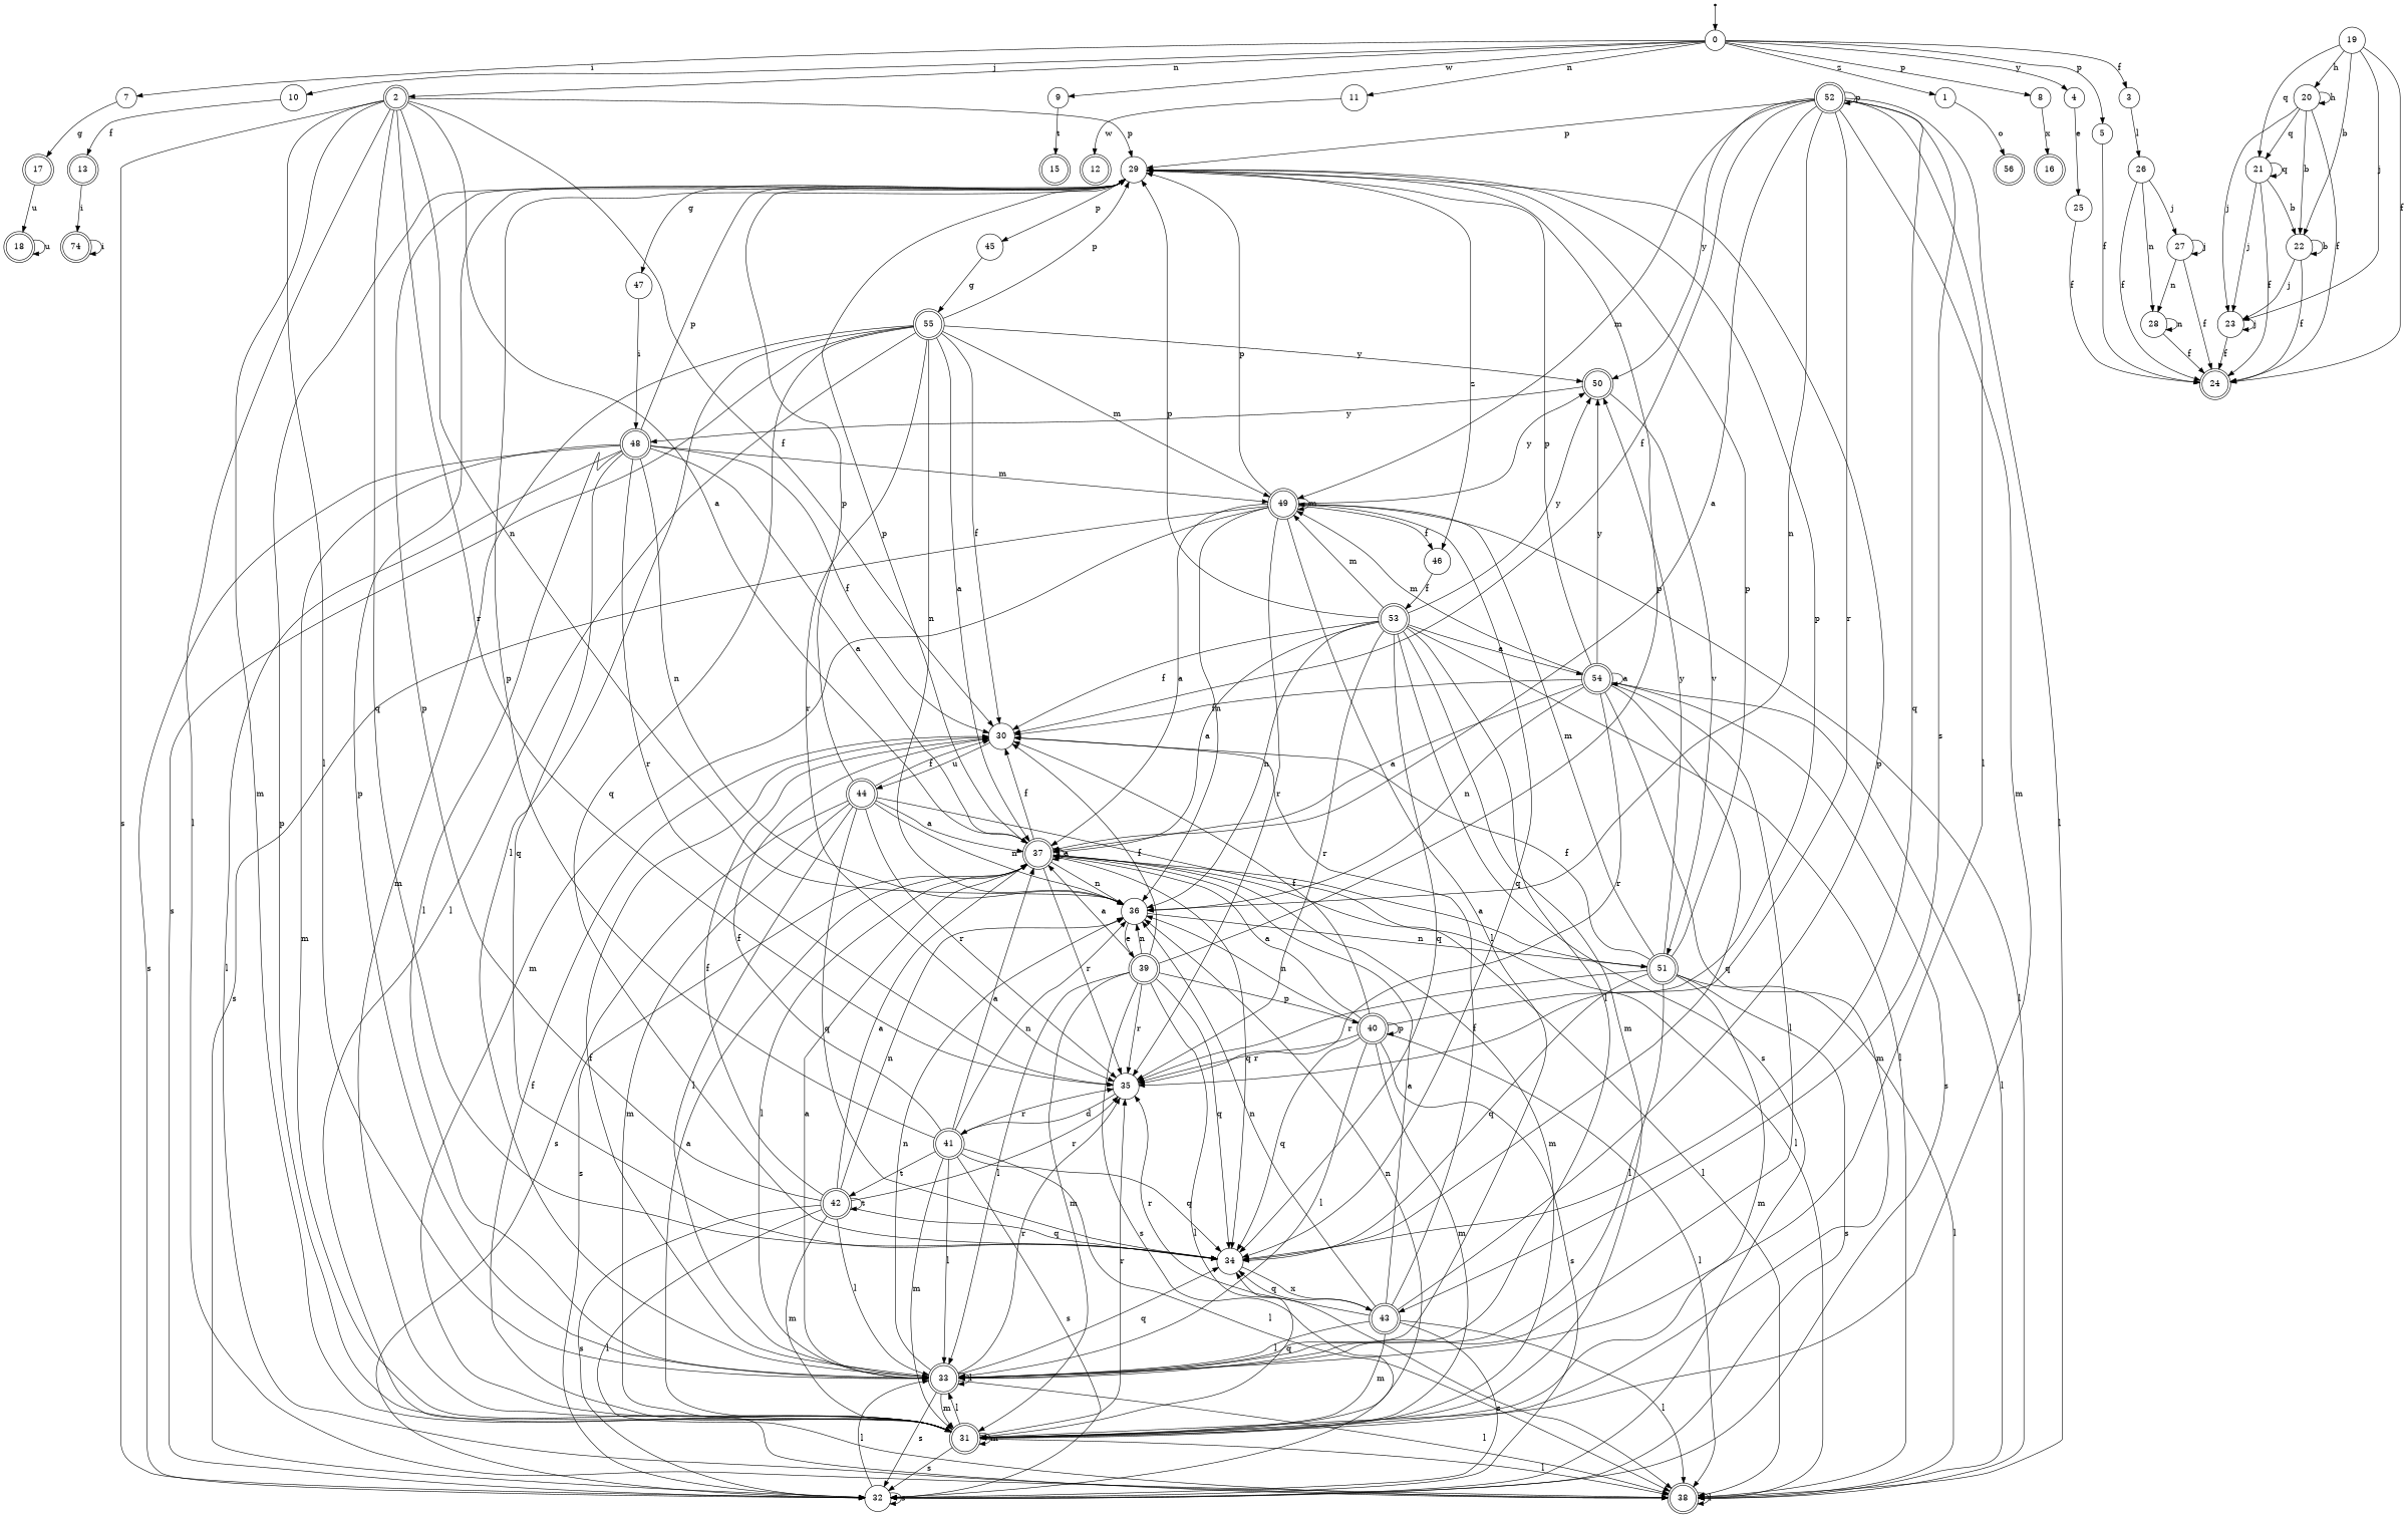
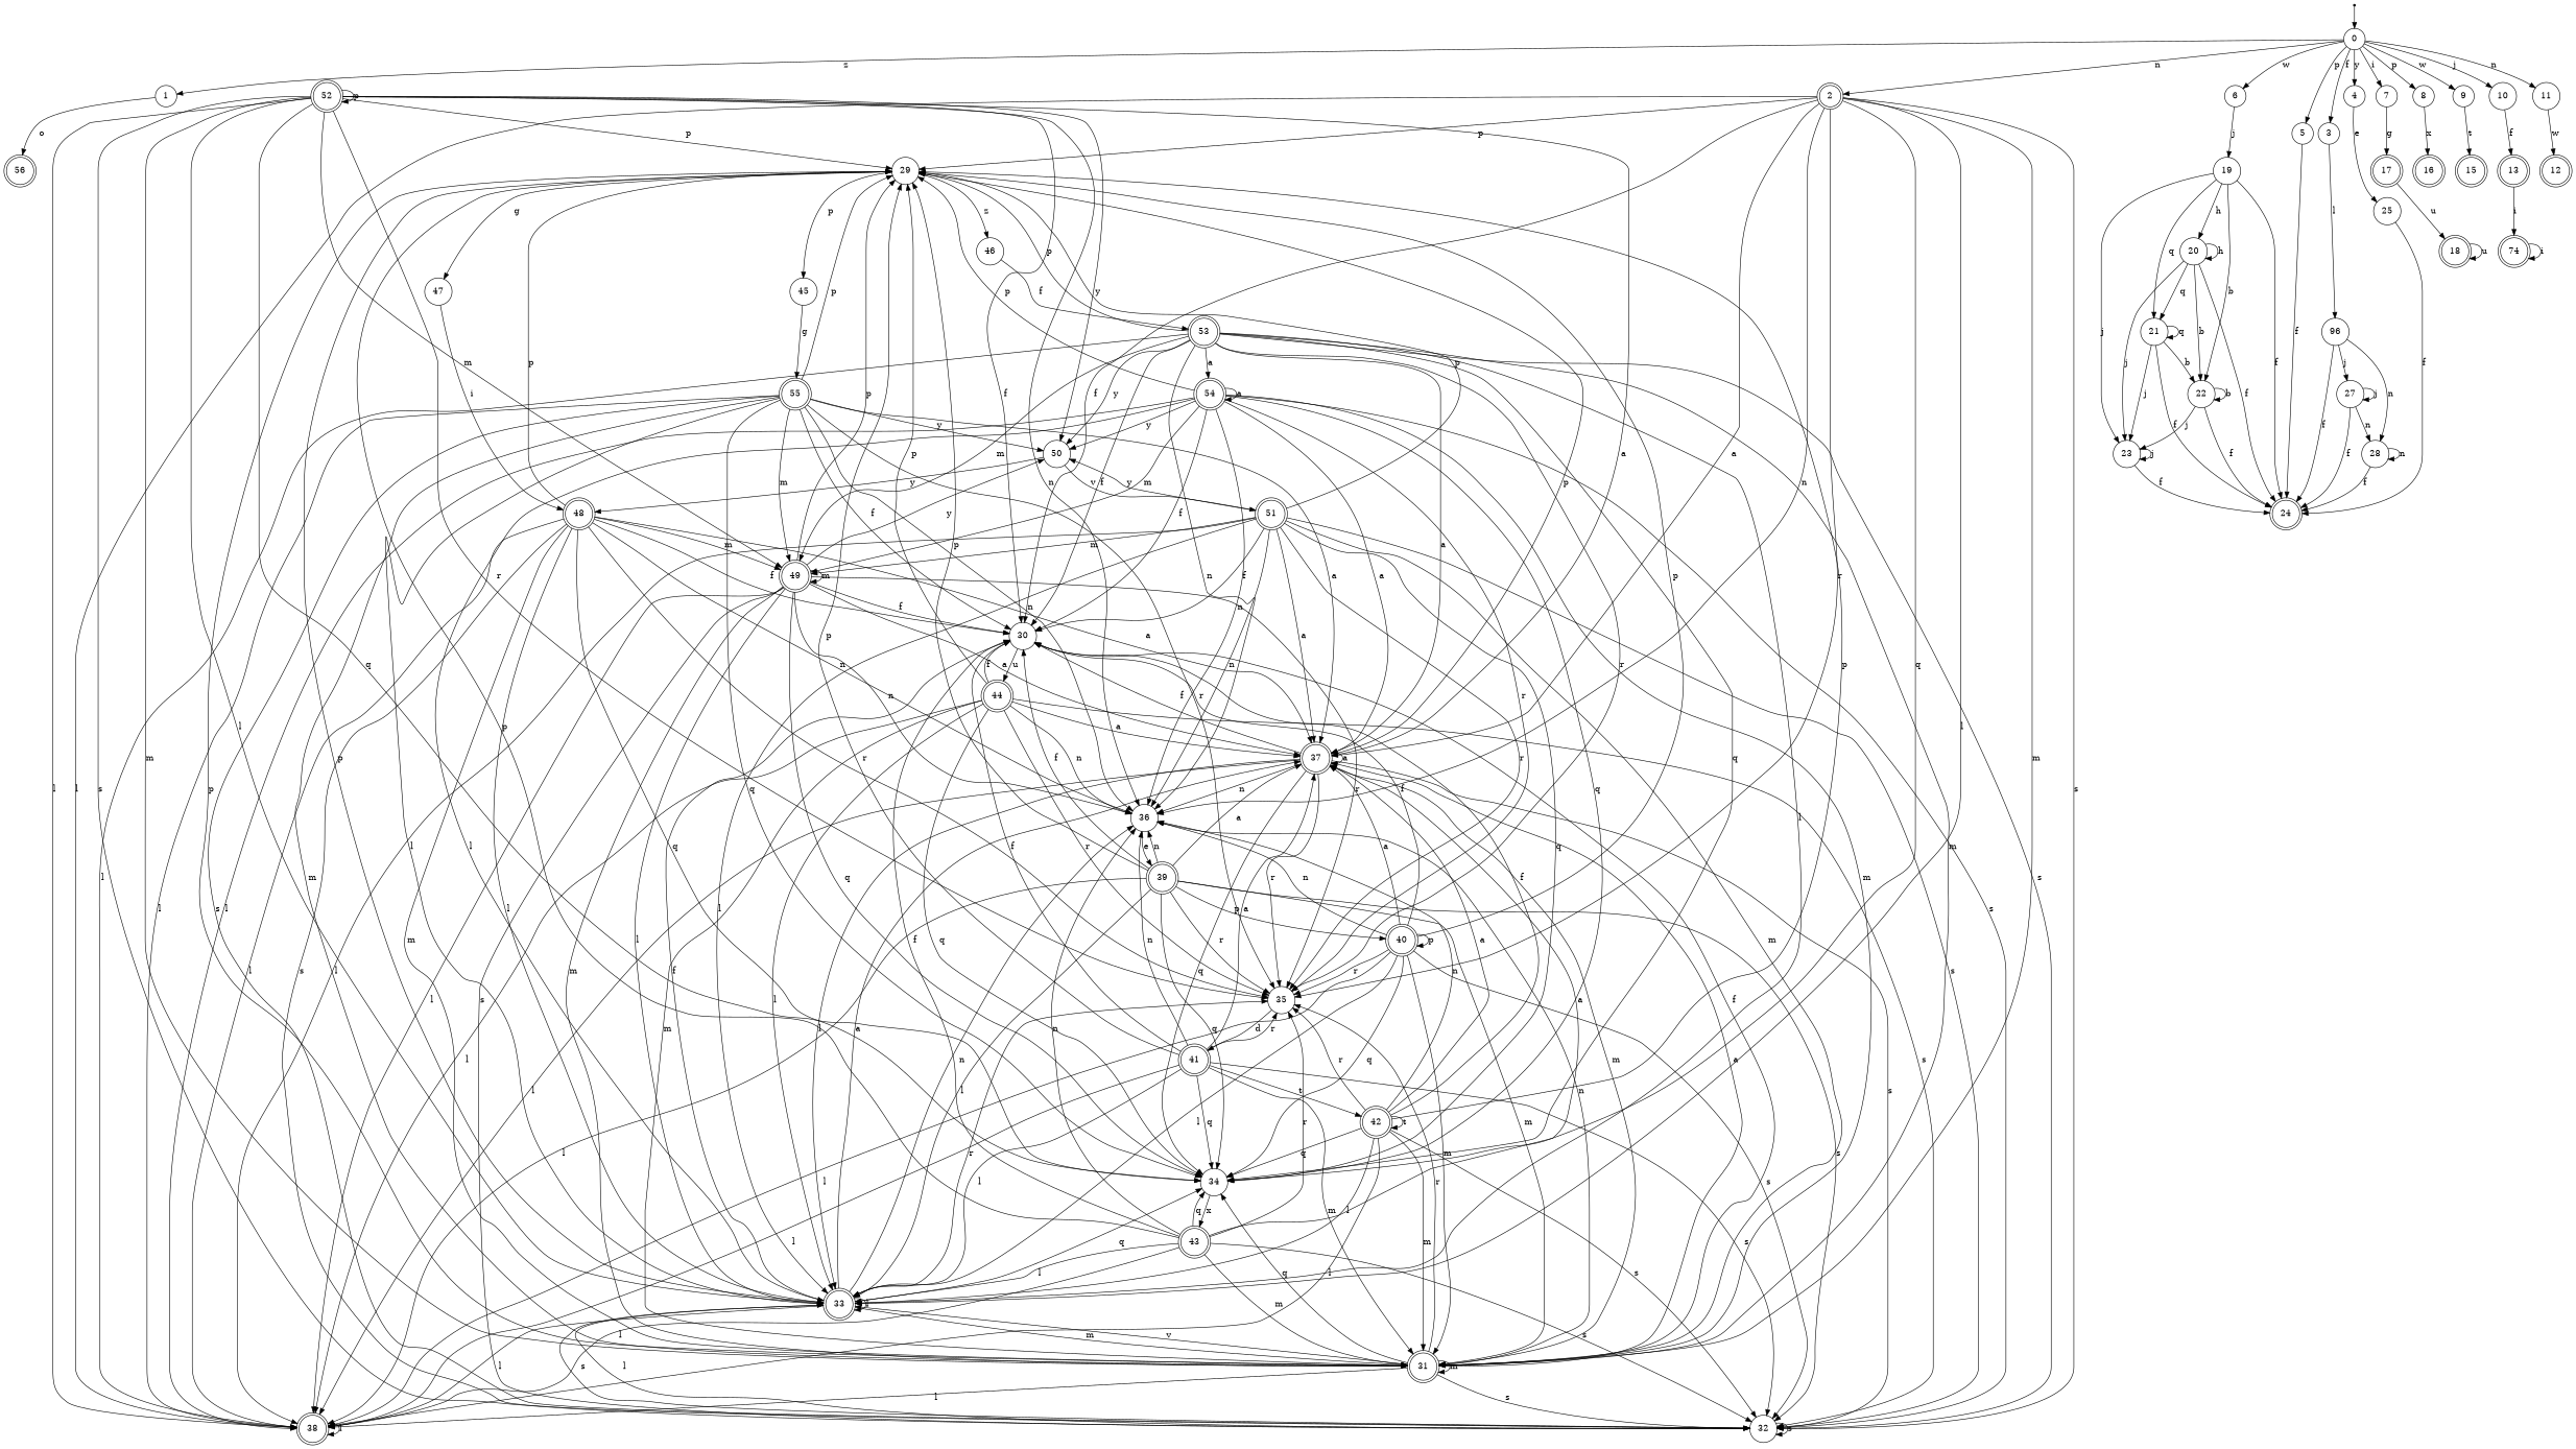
  digraph {
    rankdir=TB
    node [shape=circle]
    dummy0 [shape=point]
    0
    1
    2 [shape=doublecircle]
    3
    4
    5
+   6
    7
    8
    9
    10
    11
    56 [shape=doublecircle]
    29
    30
    31 [shape=doublecircle]
    32
    33 [shape=doublecircle]
    34
    35
    36
    37 [shape=doublecircle]
    38 [shape=doublecircle]
-   26
+   26 [label=96]
    25
    24 [shape=doublecircle]
    19
    17 [shape=doublecircle]
    16 [shape=doublecircle]
    15 [shape=doublecircle]
    13 [shape=doublecircle]
    12 [shape=doublecircle]
    45
    46
    47
    44 [shape=doublecircle]
    43 [shape=doublecircle]
    41 [shape=doublecircle]
    39 [shape=doublecircle]
    27
    28
    20
    21
    22
    23
    18 [shape=doublecircle]
    n48 [label=74 shape=doublecircle]
    55 [shape=doublecircle]
    53 [shape=doublecircle]
    48 [shape=doublecircle]
    42 [shape=doublecircle]
    40 [shape=doublecircle]
    49 [shape=doublecircle]
-   50 [shape=doublecircle]
+   50
    54 [shape=doublecircle]
    51 [shape=doublecircle]
    52 [shape=doublecircle]
    dummy0 -> 0
    0 -> 1 [label=z]
    0 -> 2 [label=n]
    0 -> 3 [label=f]
    0 -> 4 [label=y]
    0 -> 5 [label=p]
+   0 -> 6 [label=w]
    0 -> 7 [label=i]
    0 -> 8 [label=p]
    0 -> 9 [label=w]
    0 -> 10 [label=j]
    0 -> 11 [label=n]
    1 -> 56 [label=o]
    2 -> 29 [label=p]
    2 -> 30 [label=f]
    2 -> 31 [label=m]
    2 -> 32 [label=s]
    2 -> 33 [label=l]
    2 -> 34 [label=q]
    2 -> 35 [label=r]
    2 -> 36 [label=n]
    2 -> 37 [label=a]
    2 -> 38 [label=l]
    3 -> 26 [label=l]
    4 -> 25 [label=e]
    5 -> 24 [label=f]
+   6 -> 19 [label=j]
    7 -> 17 [label=g]
    8 -> 16 [label=x]
    9 -> 15 [label=t]
    10 -> 13 [label=f]
    11 -> 12 [label=w]
    29 -> 45 [label=p]
    29 -> 46 [label=z]
    29 -> 47 [label=g]
    30 -> 44 [label=u]
    31 -> 29 [label=p]
    31 -> 30 [label=f]
    31 -> 31 [label=m]
    31 -> 32 [label=s]
-   31 -> 33 [label=l]
+   31 -> 33 [label=v]
    31 -> 34 [label=q]
    31 -> 35 [label=r]
    31 -> 36 [label=n]
    31 -> 37 [label=a]
    31 -> 38 [label=l]
    32 -> 32 [label=s]
    32 -> 33 [label=l]
    33 -> 29 [label=p]
    33 -> 30 [label=f]
    33 -> 31 [label=m]
    33 -> 32 [label=s]
    33 -> 33 [label=l]
    33 -> 34 [label=q]
    33 -> 35 [label=r]
    33 -> 36 [label=n]
    33 -> 37 [label=a]
    33 -> 38 [label=l]
    34 -> 43 [label=x]
    35 -> 41 [label=d]
    36 -> 39 [label=e]
    37 -> 29 [label=p]
    37 -> 30 [label=f]
    37 -> 31 [label=m]
    37 -> 32 [label=s]
    37 -> 33 [label=l]
    37 -> 34 [label=q]
    37 -> 35 [label=r]
    37 -> 36 [label=n]
    37 -> 37 [label=a]
    37 -> 38 [label=l]
    38 -> 38 [label=l]
    26 -> 24 [label=f]
    26 -> 27 [label=j]
    26 -> 28 [label=n]
    25 -> 24 [label=f]
    19 -> 24 [label=f]
    19 -> 20 [label=h]
    19 -> 21 [label=q]
    19 -> 22 [label=b]
    19 -> 23 [label=j]
    17 -> 18 [label=u]
    13 -> n48 [label=i]
    45 -> 55 [label=g]
    46 -> 53 [label=f]
    47 -> 48 [label=i]
    44 -> 29 [label=p]
    44 -> 30 [label=f]
    44 -> 31 [label=m]
    44 -> 32 [label=s]
    44 -> 33 [label=l]
    44 -> 34 [label=q]
    44 -> 35 [label=r]
    44 -> 36 [label=n]
    44 -> 37 [label=a]
    44 -> 38 [label=l]
    43 -> 29 [label=p]
    43 -> 30 [label=f]
    43 -> 31 [label=m]
    43 -> 32 [label=s]
    43 -> 33 [label=l]
    43 -> 34 [label=q]
    43 -> 35 [label=r]
    43 -> 36 [label=n]
    43 -> 37 [label=a]
    43 -> 38 [label=l]
    41 -> 29 [label=p]
    41 -> 30 [label=f]
    41 -> 31 [label=m]
    41 -> 32 [label=s]
    41 -> 33 [label=l]
    41 -> 34 [label=q]
    41 -> 35 [label=r]
    41 -> 36 [label=n]
    41 -> 37 [label=a]
    41 -> 38 [label=l]
    41 -> 42 [label=t]
    39 -> 29 [label=p]
    39 -> 30 [label=f]
    39 -> 31 [label=m]
    39 -> 32 [label=s]
    39 -> 33 [label=l]
    39 -> 34 [label=q]
    39 -> 35 [label=r]
    39 -> 36 [label=n]
    39 -> 37 [label=a]
    39 -> 38 [label=l]
    39 -> 40 [label=p]
    27 -> 24 [label=f]
    27 -> 27 [label=j]
    27 -> 28 [label=n]
    28 -> 24 [label=f]
    28 -> 28 [label=n]
    20 -> 24 [label=f]
    20 -> 20 [label=h]
    20 -> 21 [label=q]
    20 -> 22 [label=b]
    20 -> 23 [label=j]
    21 -> 24 [label=f]
    21 -> 21 [label=q]
    21 -> 22 [label=b]
    21 -> 23 [label=j]
    22 -> 24 [label=f]
    22 -> 22 [label=b]
    22 -> 23 [label=j]
    23 -> 24 [label=f]
    23 -> 23 [label=j]
    18 -> 18 [label=u]
    n48 -> n48 [label=i]
    55 -> 29 [label=p]
    55 -> 30 [label=f]
    55 -> 31 [label=m]
    55 -> 32 [label=s]
    55 -> 33 [label=l]
    55 -> 34 [label=q]
    55 -> 35 [label=r]
    55 -> 36 [label=n]
    55 -> 37 [label=a]
    55 -> 38 [label=l]
    55 -> 49 [label=m]
    55 -> 50 [label=y]
    53 -> 29 [label=p]
    53 -> 30 [label=f]
    53 -> 31 [label=m]
    53 -> 32 [label=s]
    53 -> 33 [label=l]
    53 -> 34 [label=q]
    53 -> 35 [label=r]
    53 -> 36 [label=n]
    53 -> 37 [label=a]
    53 -> 38 [label=l]
    53 -> 49 [label=m]
    53 -> 50 [label=y]
    53 -> 54 [label=a]
    48 -> 29 [label=p]
    48 -> 30 [label=f]
    48 -> 31 [label=m]
    48 -> 32 [label=s]
    48 -> 33 [label=l]
    48 -> 34 [label=q]
    48 -> 35 [label=r]
    48 -> 36 [label=n]
    48 -> 37 [label=a]
    48 -> 38 [label=l]
    48 -> 49 [label=m]
    42 -> 29 [label=p]
    42 -> 30 [label=f]
    42 -> 31 [label=m]
    42 -> 32 [label=s]
    42 -> 33 [label=l]
    42 -> 34 [label=q]
    42 -> 35 [label=r]
    42 -> 36 [label=n]
    42 -> 37 [label=a]
    42 -> 38 [label=l]
    42 -> 42 [label=t]
    40 -> 29 [label=p]
    40 -> 30 [label=f]
    40 -> 31 [label=m]
    40 -> 32 [label=s]
    40 -> 33 [label=l]
    40 -> 34 [label=q]
    40 -> 35 [label=r]
    40 -> 36 [label=n]
    40 -> 37 [label=a]
    40 -> 38 [label=l]
    40 -> 40 [label=p]
    49 -> 29 [label=p]
-   49 -> 46 [label=f]
+   49 -> 30 [label=f]
    49 -> 31 [label=m]
    49 -> 32 [label=s]
    49 -> 33 [label=l]
    49 -> 34 [label=q]
    49 -> 35 [label=r]
    49 -> 36 [label=n]
    49 -> 37 [label=a]
    49 -> 38 [label=l]
    49 -> 49 [label=m]
    49 -> 50 [label=y]
    50 -> 48 [label=y]
    50 -> 51 [label=v]
    54 -> 29 [label=p]
    54 -> 30 [label=f]
    54 -> 31 [label=m]
    54 -> 32 [label=s]
    54 -> 33 [label=l]
    54 -> 34 [label=q]
    54 -> 35 [label=r]
    54 -> 36 [label=n]
    54 -> 37 [label=a]
    54 -> 38 [label=l]
    54 -> 49 [label=m]
    54 -> 50 [label=y]
    54 -> 54 [label=a]
    51 -> 29 [label=p]
    51 -> 30 [label=f]
    51 -> 31 [label=m]
    51 -> 32 [label=s]
    51 -> 33 [label=l]
    51 -> 34 [label=q]
    51 -> 35 [label=r]
-   36 -> 51 [label=n]
+   51 -> 36 [label=n]
    51 -> 37 [label=a]
    51 -> 38 [label=l]
    51 -> 49 [label=m]
    51 -> 50 [label=y]
    52 -> 29 [label=p]
    52 -> 30 [label=f]
    52 -> 31 [label=m]
-   52 -> 43 [label=s]
+   52 -> 32 [label=s]
    52 -> 33 [label=l]
    52 -> 34 [label=q]
    52 -> 35 [label=r]
    52 -> 36 [label=n]
    52 -> 37 [label=a]
    52 -> 38 [label=l]
    52 -> 49 [label=m]
    52 -> 50 [label=y]
    52 -> 52 [label=p]
  }
